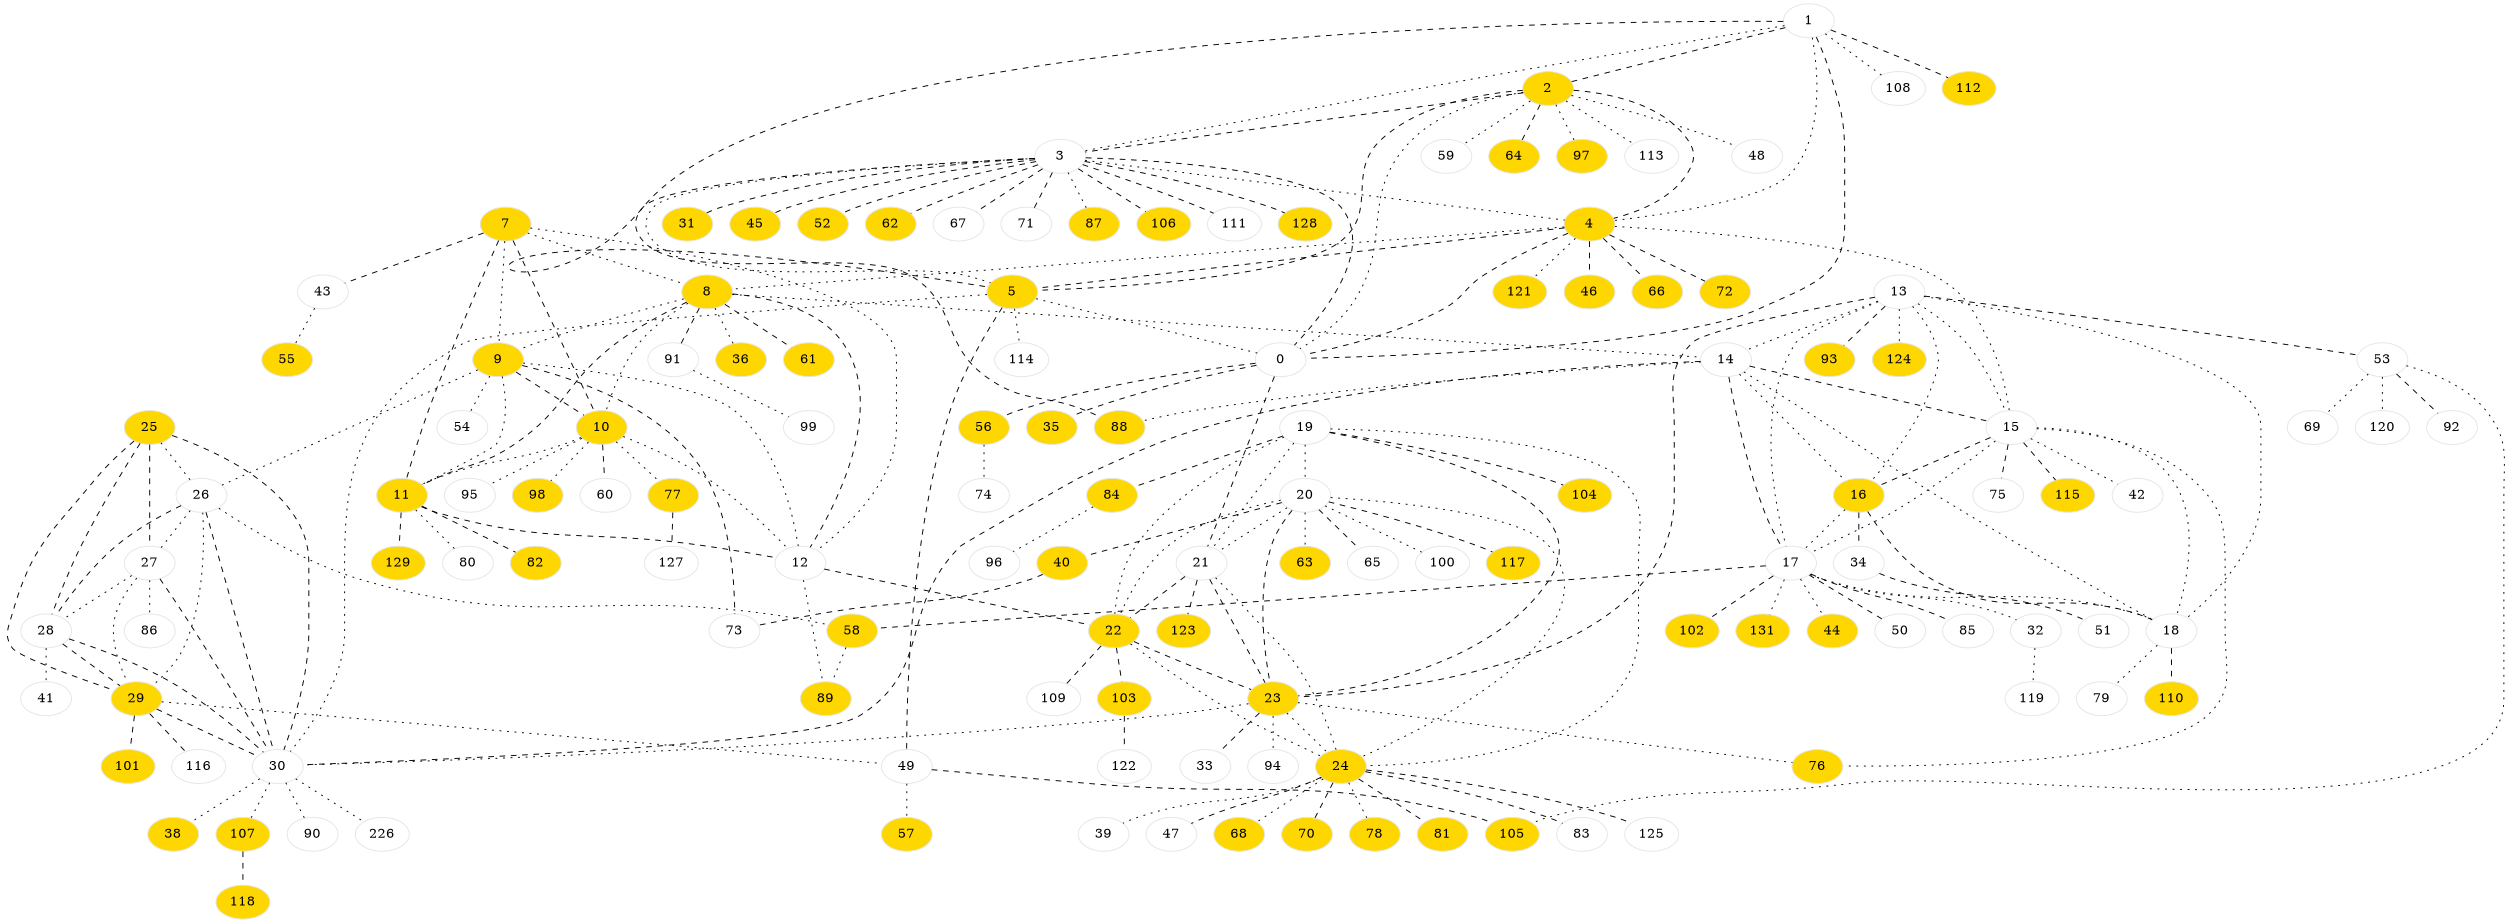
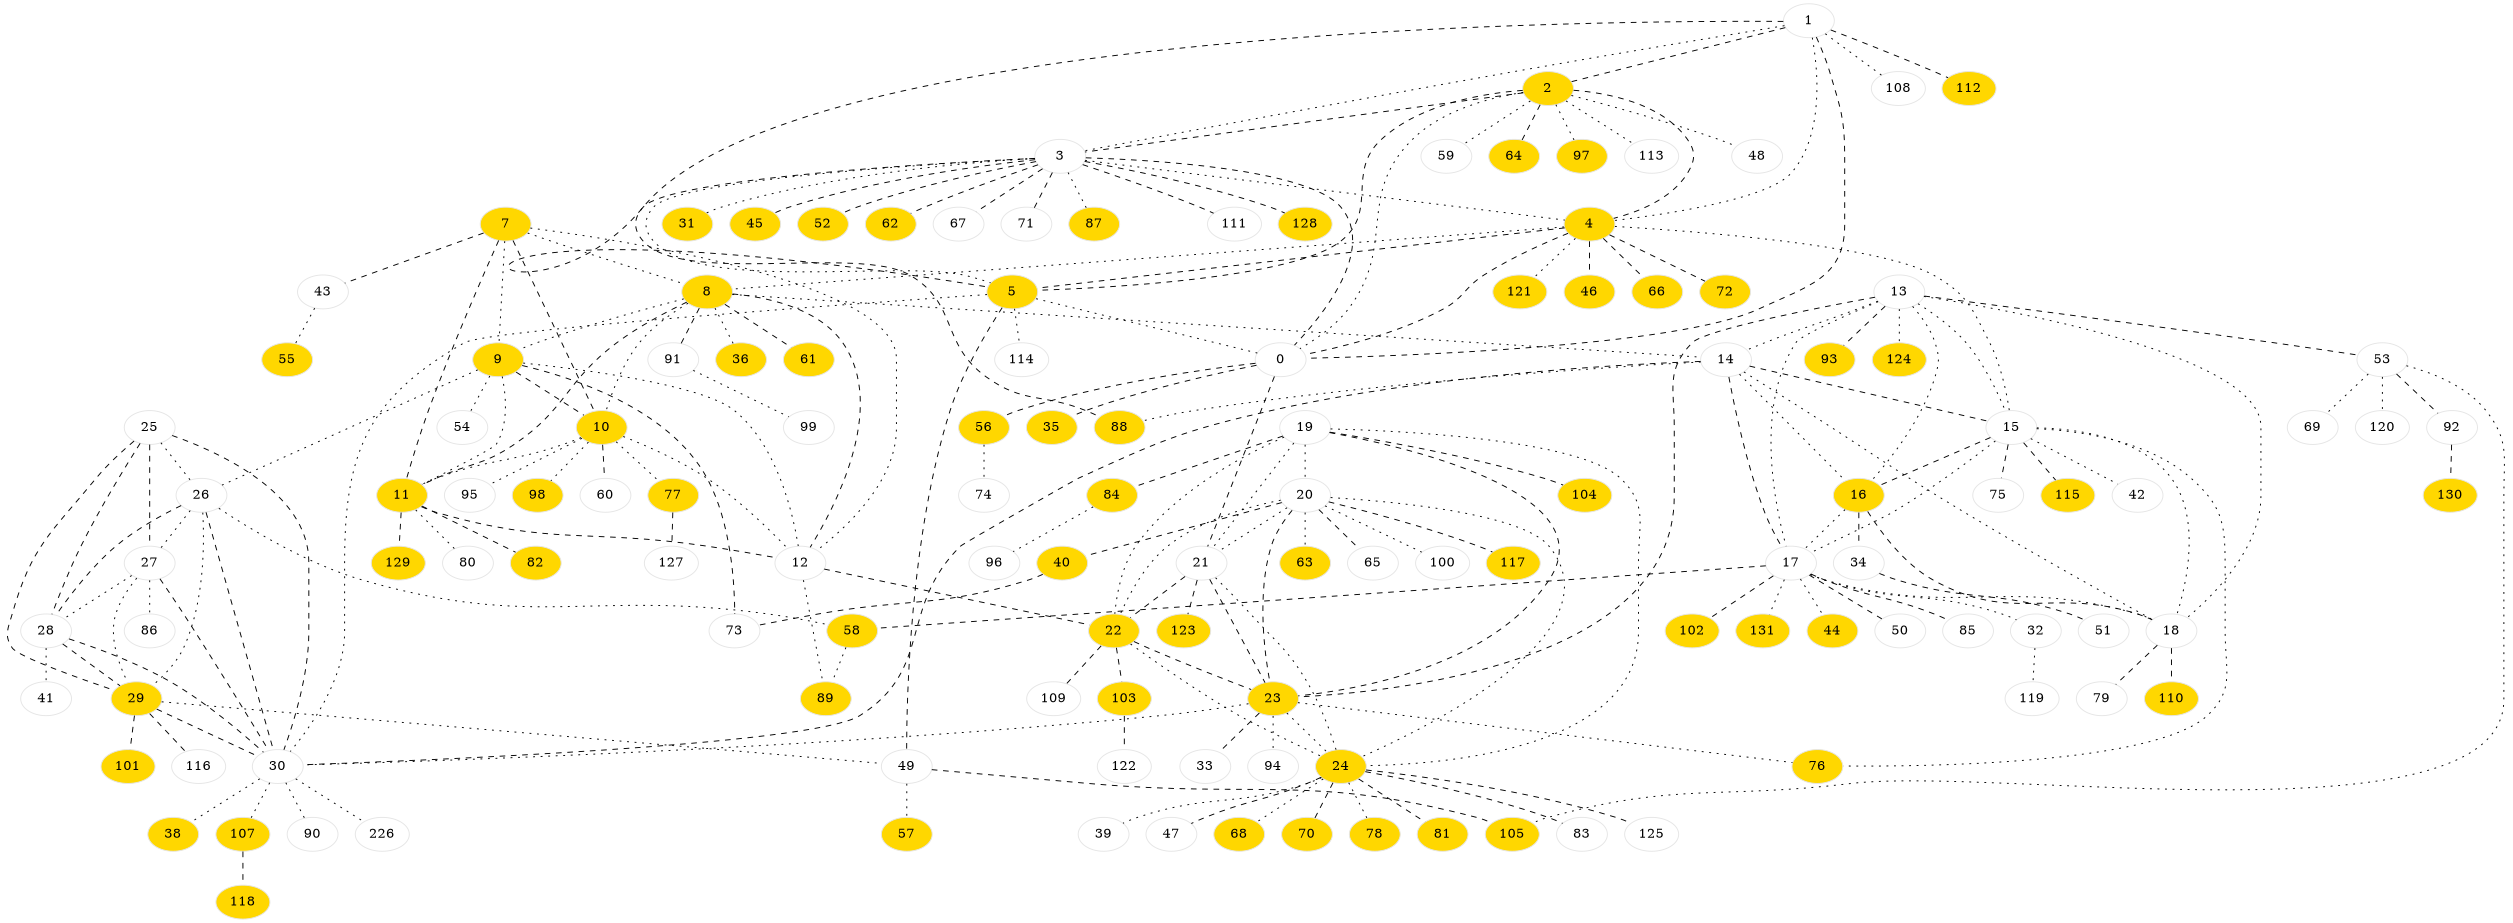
  graph {
    node [color=gray90 fillcolor=white style=filled]
    edge [style=dashed]
    1
    2 [fillcolor=gold]
    3
    4 [fillcolor=gold]
    5 [fillcolor=gold]
    n6 [label=0]
    108
    112 [fillcolor=gold]
    48
    59
    64 [fillcolor=gold]
    97 [fillcolor=gold]
    113
    31 [fillcolor=gold]
    45 [fillcolor=gold]
    52 [fillcolor=gold]
    62 [fillcolor=gold]
    67
    71
    87 [fillcolor=gold]
    88 [fillcolor=gold]
-   106 [fillcolor=gold]
    111
    128 [fillcolor=gold]
    8 [fillcolor=gold]
    15
    46 [fillcolor=gold]
    66 [fillcolor=gold]
    72 [fillcolor=gold]
    121 [fillcolor=gold]
    30
    49
    114
    21
    35 [fillcolor=gold]
    56 [fillcolor=gold]
    9 [fillcolor=gold]
    10 [fillcolor=gold]
    11 [fillcolor=gold]
    12
    14
    36 [fillcolor=gold]
    61 [fillcolor=gold]
    91
    16 [fillcolor=gold]
    17
    18
    42
    75
    76 [fillcolor=gold]
    115 [fillcolor=gold]
    38 [fillcolor=gold]
    90
    107 [fillcolor=gold]
    n55 [label=226]
    57 [fillcolor=gold]
    105 [fillcolor=gold]
    22 [fillcolor=gold]
    23 [fillcolor=gold]
    24 [fillcolor=gold]
    123 [fillcolor=gold]
    74
    7 [fillcolor=gold]
    43
    26
    54
    73
    60
    77 [fillcolor=gold]
    95
    98 [fillcolor=gold]
    80
    82 [fillcolor=gold]
    129 [fillcolor=gold]
    89 [fillcolor=gold]
    55 [fillcolor=gold]
    99
    58 [fillcolor=gold]
    27
    28
    29 [fillcolor=gold]
    127
    103 [fillcolor=gold]
    109
    13
    53
    93 [fillcolor=gold]
    124 [fillcolor=gold]
    34
    32
    44 [fillcolor=gold]
    50
    85
    102 [fillcolor=gold]
    131 [fillcolor=gold]
    79
    110 [fillcolor=gold]
    33
    94
    69
    92
    120
    51
    119
    19
    20
    84 [fillcolor=gold]
    104 [fillcolor=gold]
    40 [fillcolor=gold]
    63 [fillcolor=gold]
    65
    100
    117 [fillcolor=gold]
    39
    47
    68 [fillcolor=gold]
    70 [fillcolor=gold]
    78 [fillcolor=gold]
    81 [fillcolor=gold]
    83
    125
    96
    122
-   25 [fillcolor=gold]
+   25
    86
    41
    101 [fillcolor=gold]
    116
    118 [fillcolor=gold]
+   130 [fillcolor=gold]
    1 -- 2
    1 -- 3 [style=dotted]
    1 -- 4 [style=dotted]
    1 -- 5
    1 -- n6
    1 -- 108 [style=dotted]
    1 -- 112
    2 -- 3
    2 -- 4
    2 -- 5
    2 -- n6 [style=dotted]
    2 -- 48 [style=dotted]
    2 -- 59 [style=dotted]
    2 -- 64
    2 -- 97 [style=dotted]
    2 -- 113 [style=dotted]
    3 -- 4 [style=dotted]
    3 -- 5 [style=dotted]
    3 -- n6
-   3 -- 31
+   3 -- 31 [style=dotted]
    3 -- 45
    3 -- 52
    3 -- 62
    3 -- 67
    3 -- 71
    3 -- 87 [style=dotted]
    3 -- 88
-   3 -- 106
    3 -- 111
    3 -- 128
    4 -- 5
    4 -- n6
    4 -- 8 [style=dotted]
    4 -- 15 [style=dotted]
    4 -- 46
    4 -- 66
    4 -- 72
    4 -- 121 [style=dotted]
    5 -- n6 [style=dotted]
    5 -- 30 [style=dotted]
    5 -- 49
    5 -- 114 [style=dotted]
    n6 -- 21
    n6 -- 35
    n6 -- 56
    8 -- 9 [style=dotted]
    8 -- 10 [style=dotted]
    8 -- 11
    8 -- 12
    8 -- 14 [style=dotted]
    8 -- 36 [style=dotted]
    8 -- 61
    8 -- 91
    15 -- 16
    15 -- 17 [style=dotted]
    15 -- 18 [style=dotted]
    15 -- 42 [style=dotted]
    15 -- 75
    15 -- 76 [style=dotted]
    15 -- 115
    30 -- 38 [style=dotted]
    30 -- 90 [style=dotted]
    30 -- 107 [style=dotted]
    30 -- n55 [style=dotted]
    49 -- 57 [style=dotted]
    49 -- 105
    21 -- 22
    21 -- 23
    21 -- 24 [style=dotted]
    21 -- 123
    56 -- 74 [style=dotted]
    9 -- 10
    9 -- 11 [style=dotted]
    9 -- 12 [style=dotted]
    9 -- 26 [style=dotted]
    9 -- 54 [style=dotted]
    9 -- 73
    10 -- 11 [style=dotted]
    10 -- 12 [style=dotted]
    10 -- 60
    10 -- 77 [style=dotted]
    10 -- 95 [style=dotted]
    10 -- 98 [style=dotted]
    11 -- 12
    11 -- 80 [style=dotted]
    11 -- 82
    11 -- 129
    12 -- 22
    12 -- 89 [style=dotted]
    14 -- 88 [style=dotted]
    14 -- 15
    14 -- 30
    14 -- 16 [style=dotted]
    14 -- 17
    14 -- 18 [style=dotted]
    91 -- 99 [style=dotted]
    16 -- 17 [style=dotted]
    16 -- 18
    16 -- 34
    17 -- 18 [style=dotted]
    17 -- 58
    17 -- 32 [style=dotted]
    17 -- 44 [style=dotted]
    17 -- 50
    17 -- 85
    17 -- 102
    17 -- 131 [style=dotted]
-   18 -- 79 [style=dotted]
+   18 -- 79
    18 -- 110
    107 -- 118
    22 -- 23
    22 -- 24 [style=dotted]
    22 -- 103
    22 -- 109
    23 -- 30 [style=dotted]
    23 -- 76 [style=dotted]
    23 -- 24 [style=dotted]
    23 -- 33
    23 -- 94 [style=dotted]
    24 -- 39 [style=dotted]
    24 -- 47
    24 -- 68 [style=dotted]
    24 -- 70
    24 -- 78 [style=dotted]
    24 -- 81
    24 -- 83
    24 -- 125
    7 -- 8 [style=dotted]
    7 -- 9 [style=dotted]
    7 -- 10
    7 -- 11
    7 -- 12 [style=dotted]
    7 -- 43
    43 -- 55 [style=dotted]
    26 -- 30
    26 -- 58 [style=dotted]
    26 -- 27 [style=dotted]
    26 -- 28
    26 -- 29 [style=dotted]
    77 -- 127
    58 -- 89 [style=dotted]
    27 -- 30
    27 -- 28 [style=dotted]
    27 -- 29 [style=dotted]
    27 -- 86 [style=dotted]
    28 -- 30
    28 -- 29
    28 -- 41 [style=dotted]
    29 -- 30
    29 -- 49 [style=dotted]
    29 -- 101
    29 -- 116
    103 -- 122
    13 -- 15 [style=dotted]
    13 -- 14 [style=dotted]
    13 -- 16 [style=dotted]
    13 -- 17 [style=dotted]
    13 -- 18 [style=dotted]
    13 -- 23
    13 -- 53
    13 -- 93
    13 -- 124 [style=dotted]
    53 -- 105 [style=dotted]
    53 -- 69 [style=dotted]
    53 -- 92
    53 -- 120 [style=dotted]
    34 -- 51
    32 -- 119 [style=dotted]
+   92 -- 130
    19 -- 21 [style=dotted]
    19 -- 22 [style=dotted]
    19 -- 23
    19 -- 24 [style=dotted]
    19 -- 20 [style=dotted]
    19 -- 84
    19 -- 104
    20 -- 21 [style=dotted]
    20 -- 22 [style=dotted]
    20 -- 23
    20 -- 24 [style=dotted]
    20 -- 40
    20 -- 63 [style=dotted]
    20 -- 65
    20 -- 100 [style=dotted]
    20 -- 117
    84 -- 96 [style=dotted]
    40 -- 73
    25 -- 30
    25 -- 26 [style=dotted]
    25 -- 27
    25 -- 28
    25 -- 29
  }
